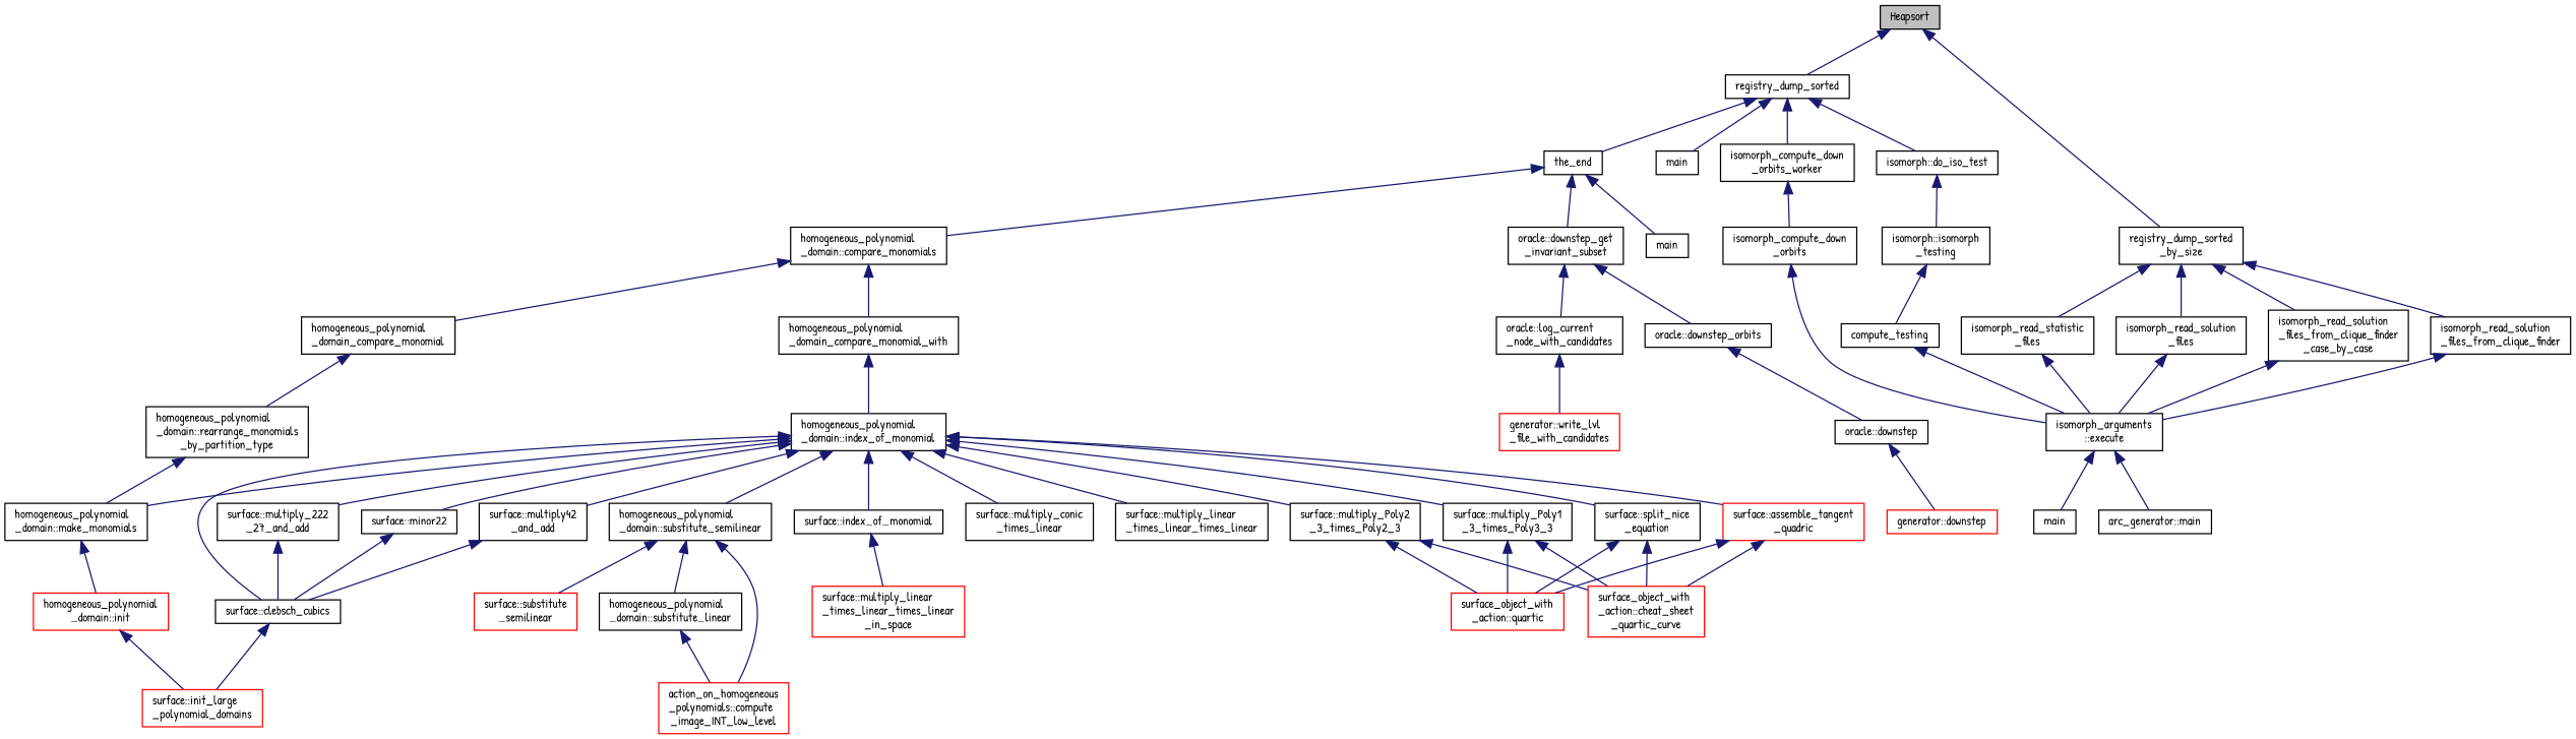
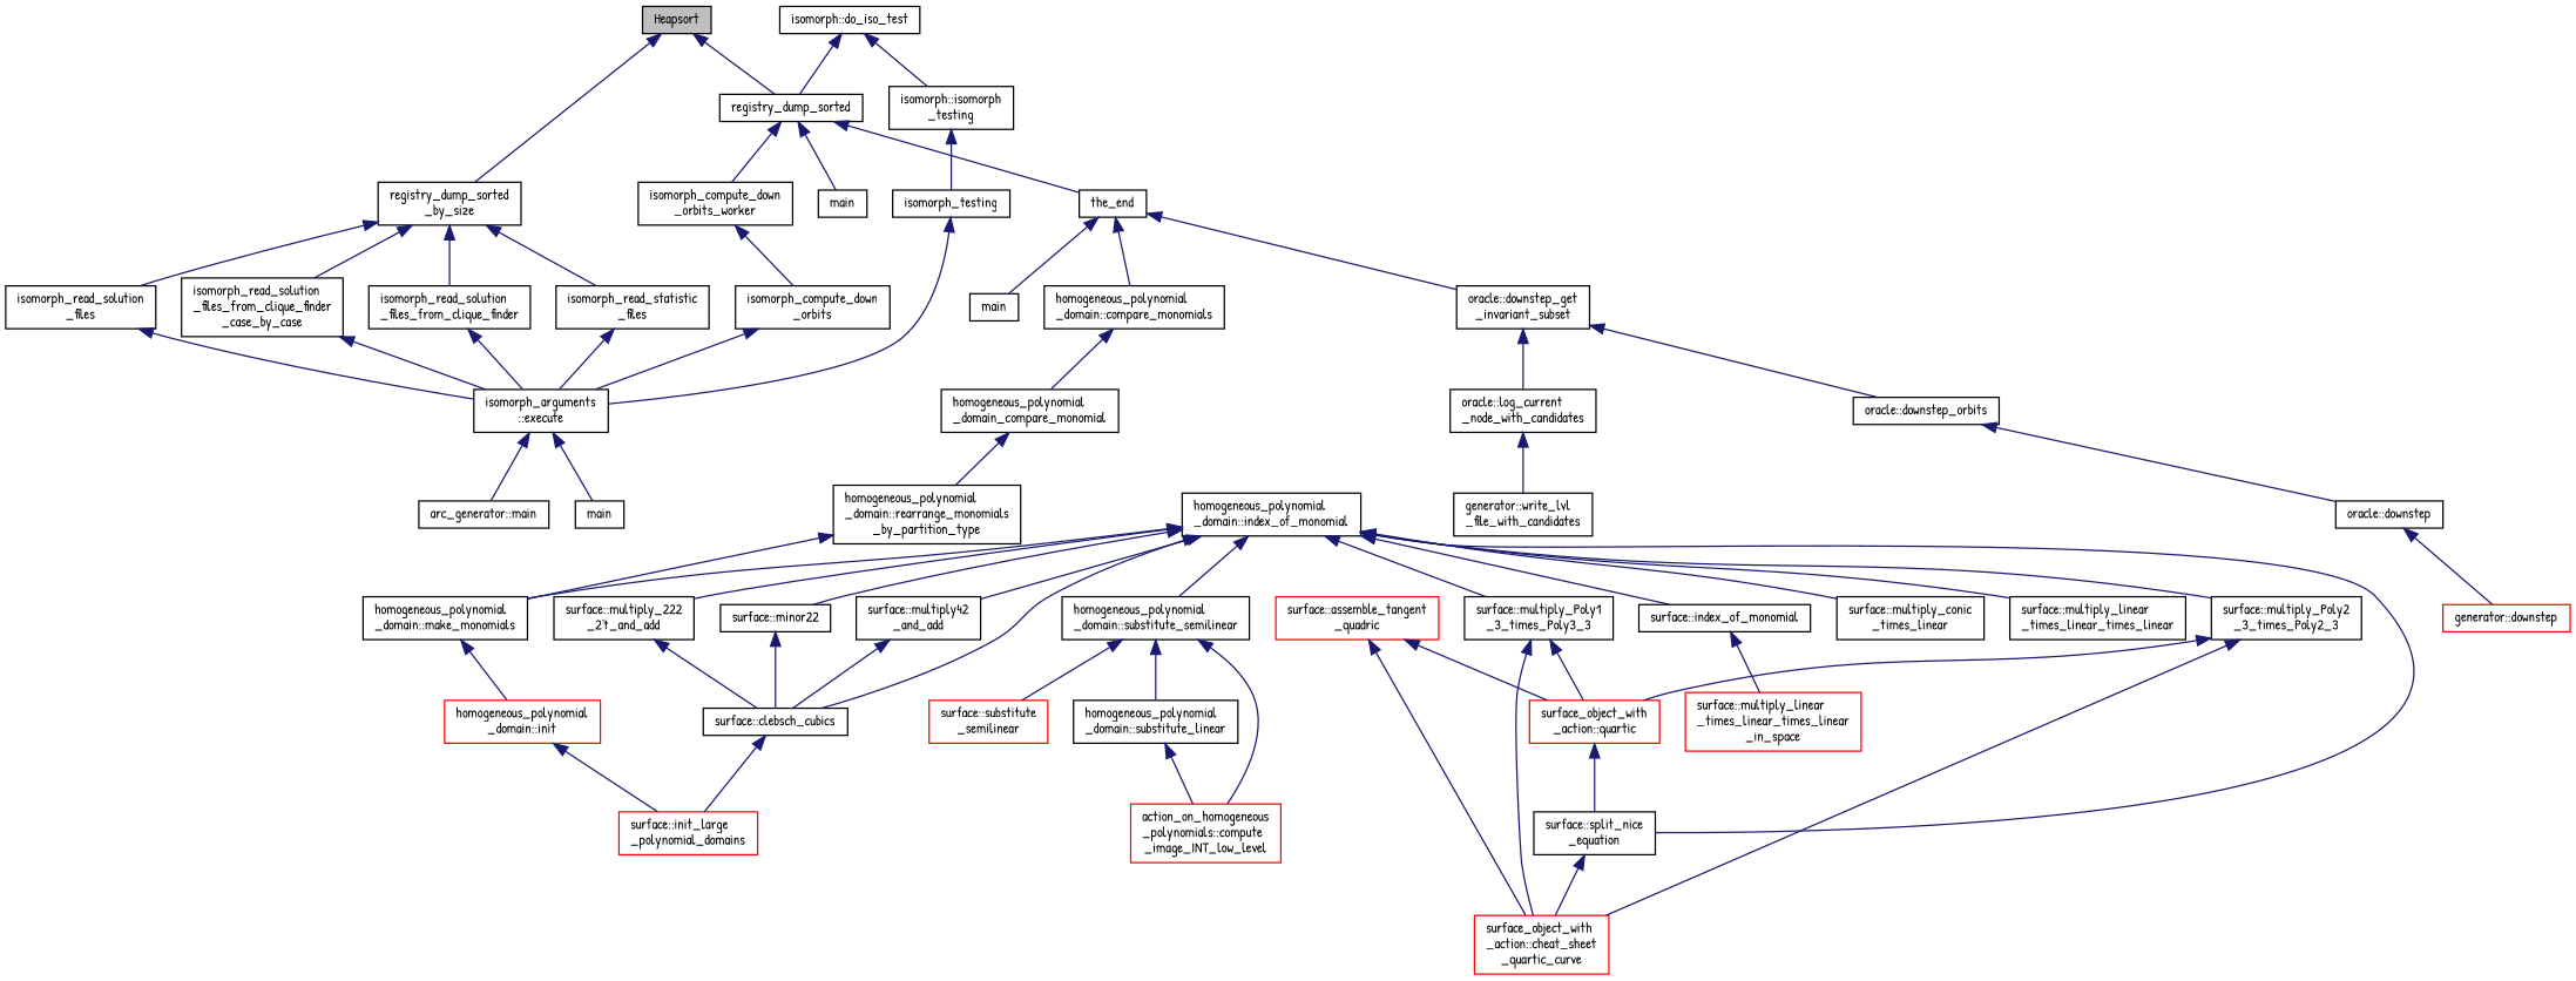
  digraph {
    fontname="Patrick Hand"
    rankdir=TB
    node [color=black fillcolor=white fontname="Patrick Hand" fontsize=10 shape=record style=filled]
    edge [color=midnightblue dir=back fontname="Patrick Hand" fontsize=10 labelfontname=Helvetica labelfontsize=10 style=solid]
    n1 [fillcolor=grey75 fontcolor=black height=0.2 label=Heapsort width=0.4]
    n2 [height=0.2 label=registry_dump_sorted width=0.4]
    n3 [height=0.2 label="registry_dump_sorted\l_by_size" width=0.4]
    n4 [height=0.2 label=main width=0.4]
    n5 [height=0.2 label=the_end width=0.4]
    n6 [height=0.2 label="isomorph_compute_down\l_orbits_worker" width=0.4]
    n7 [height=0.2 label="isomorph::do_iso_test" width=0.4]
    n8 [height=0.2 label="isomorph_read_statistic\l_files" width=0.4]
    n9 [height=0.2 label="isomorph_read_solution\l_files" width=0.4]
    n10 [height=0.2 label="isomorph_read_solution\l_files_from_clique_finder\l_case_by_case" width=0.4]
    n11 [height=0.2 label="isomorph_read_solution\l_files_from_clique_finder" width=0.4]
    n12 [height=0.2 label=main width=0.4]
    n13 [height=0.2 label="homogeneous_polynomial\l_domain::compare_monomials" width=0.4]
    n14 [height=0.2 label="oracle::downstep_get\l_invariant_subset" width=0.4]
    n15 [height=0.2 label="isomorph_compute_down\l_orbits" width=0.4]
    n16 [height=0.2 label="isomorph::isomorph\l_testing" width=0.4]
-   n17 [height=0.2 label="homogeneous_polynomial\l_domain_compare_monomial_with" width=0.4]
    n18 [height=0.2 label="homogeneous_polynomial\l_domain_compare_monomial" width=0.4]
    n19 [height=0.2 label="oracle::log_current\l_node_with_candidates" width=0.4]
    n20 [height=0.2 label="oracle::downstep_orbits" width=0.4]
    n21 [height=0.2 label="homogeneous_polynomial\l_domain::index_of_monomial" width=0.4]
    n22 [height=0.2 label="homogeneous_polynomial\l_domain::rearrange_monomials\l_by_partition_type" width=0.4]
    n23 [height=0.2 label="homogeneous_polynomial\l_domain::make_monomials" width=0.4]
    n24 [height=0.2 label="homogeneous_polynomial\l_domain::substitute_semilinear" width=0.4]
    n25 [height=0.2 label="surface::index_of_monomial" width=0.4]
    n26 [height=0.2 label="surface::multiply_conic\l_times_linear" width=0.4]
    n27 [height=0.2 label="surface::multiply_linear\l_times_linear_times_linear" width=0.4]
    n28 [height=0.2 label="surface::multiply_Poly2\l_3_times_Poly2_3" width=0.4]
    n29 [height=0.2 label="surface::multiply_Poly1\l_3_times_Poly3_3" width=0.4]
    n30 [height=0.2 label="surface::clebsch_cubics" width=0.4]
    n31 [height=0.2 label="surface::multiply_222\l_27_and_add" width=0.4]
    n32 [height=0.2 label="surface::minor22" width=0.4]
    n33 [height=0.2 label="surface::multiply42\l_and_add" width=0.4]
    n34 [height=0.2 label="surface::split_nice\l_equation" width=0.4]
    n35 [color=red height=0.2 label="surface::assemble_tangent\l_quadric" width=0.4]
    n36 [color=red height=0.2 label="homogeneous_polynomial\l_domain::init" width=0.4]
    n37 [height=0.2 label="homogeneous_polynomial\l_domain::substitute_linear" width=0.4]
    n38 [color=red height=0.2 label="action_on_homogeneous\l_polynomials::compute\l_image_INT_low_level" width=0.4]
    n39 [color=red height=0.2 label="surface::substitute\l_semilinear" width=0.4]
    n40 [color=red height=0.2 label="surface::multiply_linear\l_times_linear_times_linear\l_in_space" width=0.4]
    n41 [color=red height=0.2 label="surface_object_with\l_action::quartic" width=0.4]
    n42 [color=red height=0.2 label="surface_object_with\l_action::cheat_sheet\l_quartic_curve" width=0.4]
    n43 [color=red height=0.2 label="surface::init_large\l_polynomial_domains" width=0.4]
-   n44 [color=red height=0.2 label="generator::write_lvl\l_file_with_candidates" width=0.4]
+   n44 [height=0.2 label="generator::write_lvl\l_file_with_candidates" width=0.4]
    n45 [height=0.2 label="oracle::downstep" width=0.4]
    n46 [color=red height=0.2 label="generator::downstep" width=0.4]
    n47 [height=0.2 label="isomorph_arguments\l::execute" width=0.4]
    n48 [height=0.2 label=main width=0.4]
    n49 [height=0.2 label="arc_generator::main" width=0.4]
-   n50 [height=0.2 label=compute_testing width=0.4]
+   n50 [height=0.2 label=isomorph_testing width=0.4]
    n1 -> n2
    n1 -> n3
    n2 -> n4
    n2 -> n5
    n2 -> n6
-   n2 -> n7
+   n7 -> n2
    n3 -> n8
    n3 -> n9
    n3 -> n10
    n3 -> n11
    n5 -> n12
    n5 -> n13
    n5 -> n14
    n6 -> n15
    n7 -> n16
    n8 -> n47
    n9 -> n47
    n10 -> n47
    n11 -> n47
-   n13 -> n17
    n13 -> n18
    n14 -> n19
    n14 -> n20
    n15 -> n47
    n16 -> n50
-   n17 -> n21
    n18 -> n22
    n19 -> n44
    n20 -> n45
    n21 -> n23
    n21 -> n24
    n21 -> n25
    n21 -> n26
    n21 -> n27
    n21 -> n28
    n21 -> n29
    n21 -> n30
    n21 -> n31
    n21 -> n32
    n21 -> n33
    n21 -> n34
-   n21 -> n35
    n22 -> n23
    n23 -> n36
    n24 -> n37
    n24 -> n38
    n24 -> n39
    n25 -> n40
    n28 -> n41
    n28 -> n42
    n29 -> n41
    n29 -> n42
    n30 -> n43
    n31 -> n30
    n32 -> n30
    n33 -> n30
-   n34 -> n41
+   n41 -> n34
    n34 -> n42
    n35 -> n41
    n35 -> n42
    n36 -> n43
    n37 -> n38
    n45 -> n46
    n47 -> n48
    n47 -> n49
    n50 -> n47
  }
